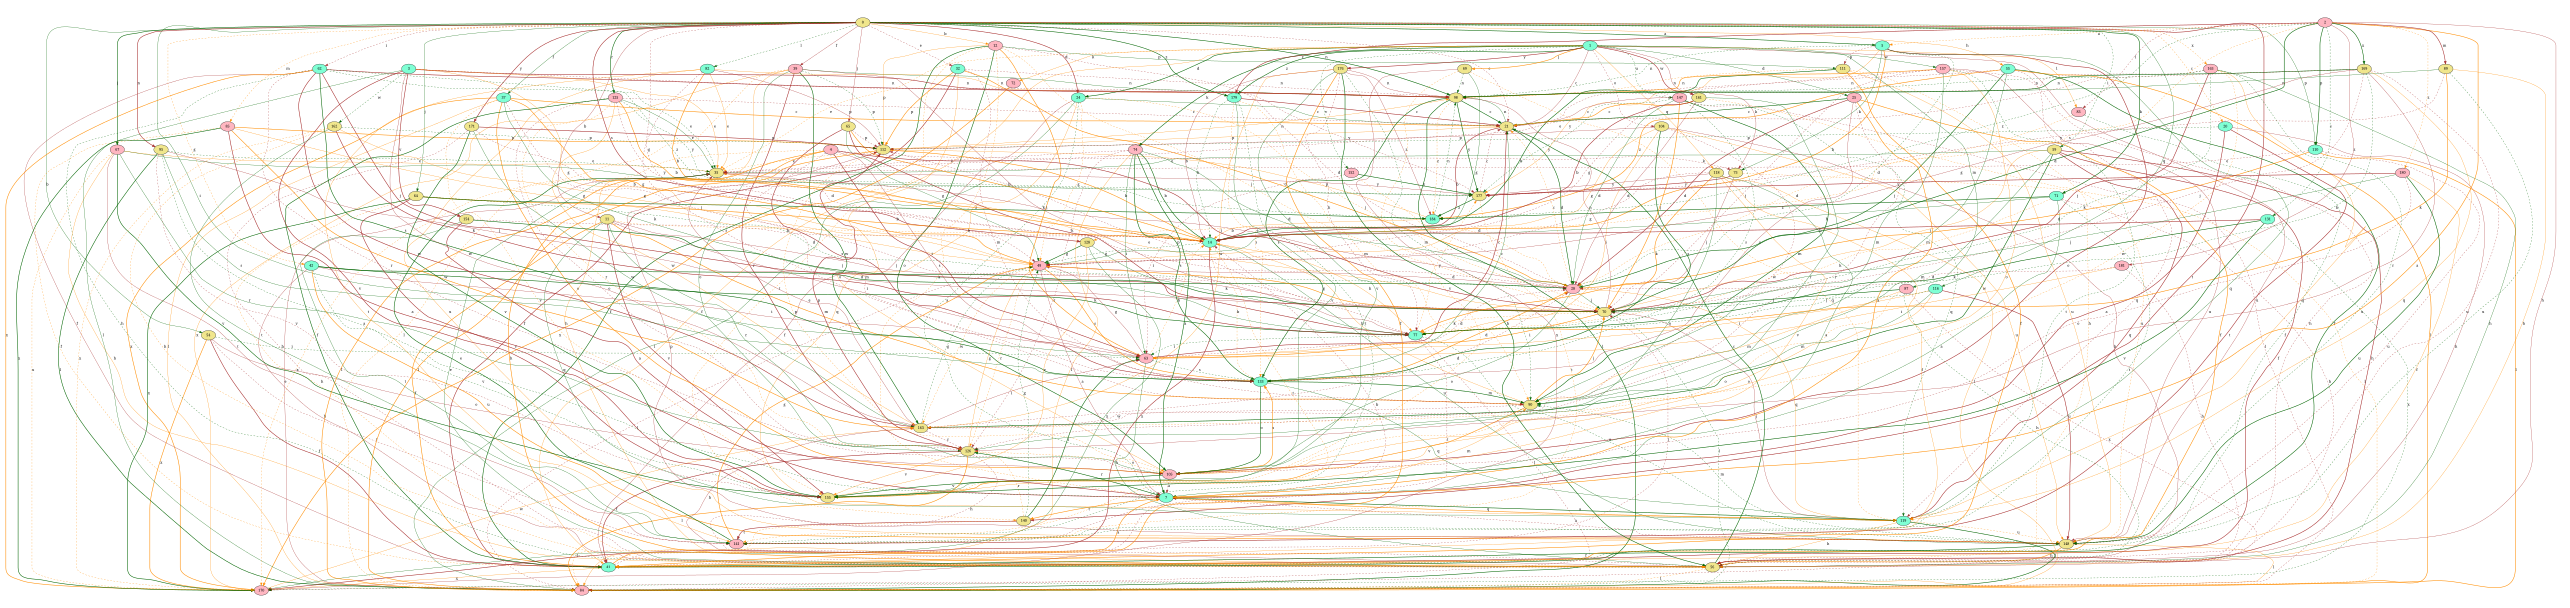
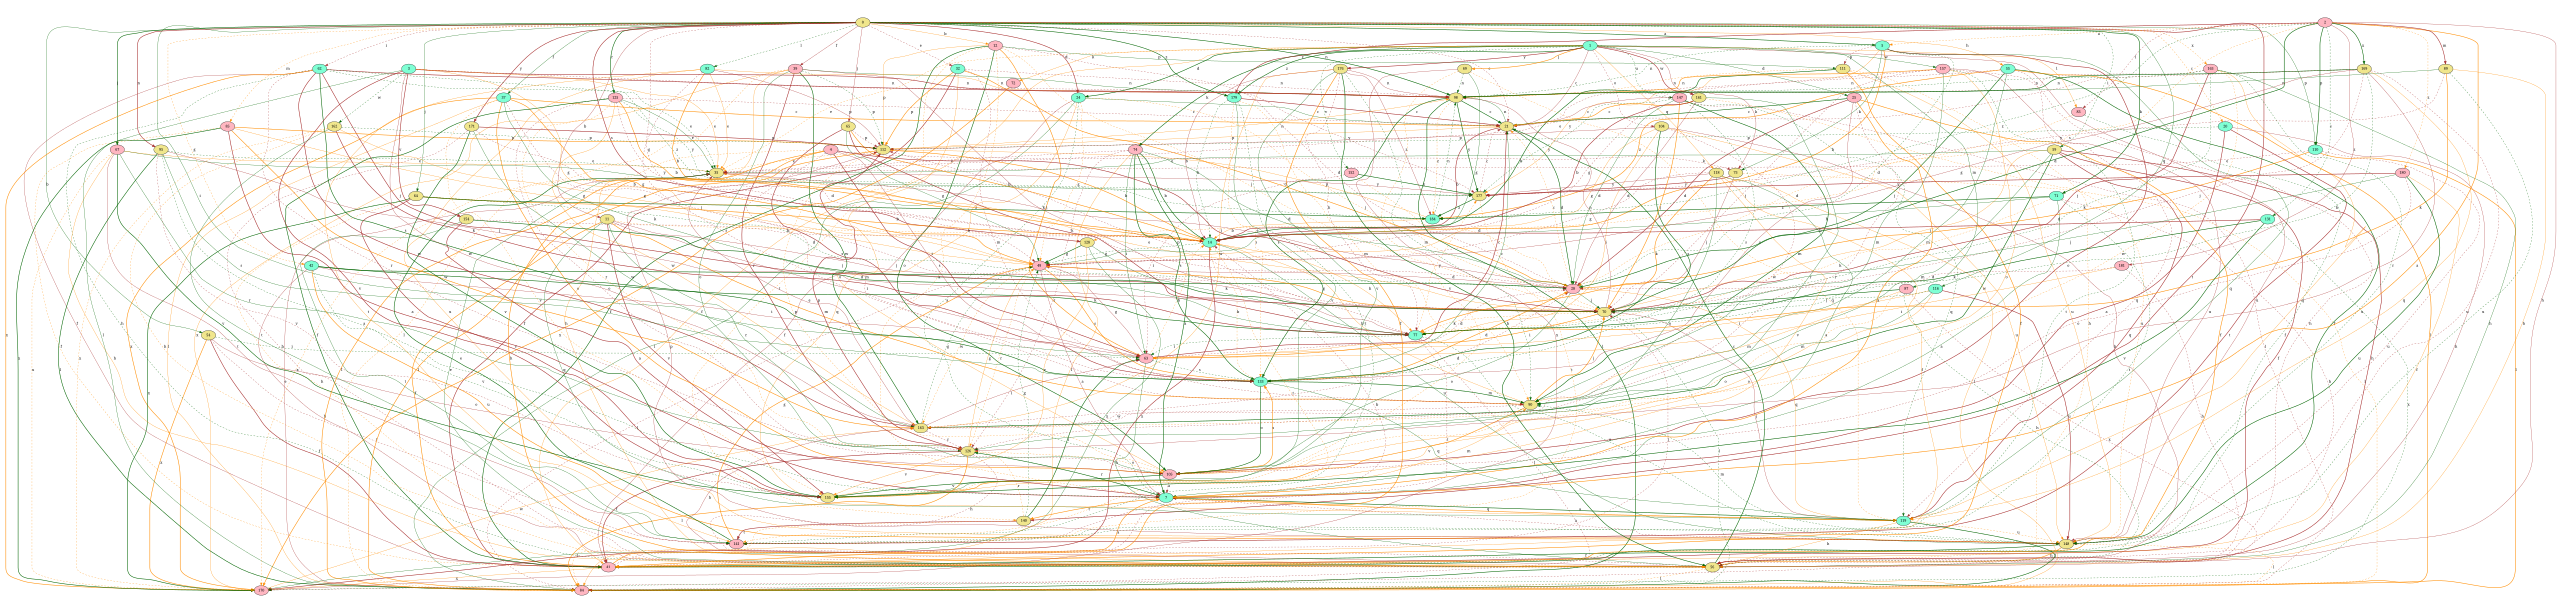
  strict digraph {
    fontname="Noto Serif"
    node [fillcolor=khaki fontname="Noto Serif" style=filled]
    edge [color=darkgreen fontname="Noto Serif" style=dashed]
    5 [fillcolor=aquamarine]
    0
    11
    12 [fillcolor=lightpink]
    20 [fillcolor=aquamarine]
    21
    24 [fillcolor=aquamarine]
    32 [fillcolor=aquamarine]
    37 [fillcolor=aquamarine]
    39 [fillcolor=lightpink]
    42 [fillcolor=aquamarine]
    49 [fillcolor=lightpink]
    54
    55 [fillcolor=aquamarine]
    59
    62 [fillcolor=aquamarine]
    63 [fillcolor=lightpink]
    64
    65
    67 [fillcolor=lightpink]
    71 [fillcolor=aquamarine]
    82 [fillcolor=aquamarine]
    85 [fillcolor=lightpink]
    95
    98
    110 [fillcolor=aquamarine]
    116 [fillcolor=aquamarine]
    125 [fillcolor=lightpink]
    128
    140
    165 [fillcolor=lightpink]
    171
    179 [fillcolor=aquamarine]
    75
    28 [fillcolor=lightpink]
    177
    14 [fillcolor=aquamarine]
    105 [fillcolor=lightpink]
    111
    119 [fillcolor=aquamarine]
-   41 [fillcolor=aquamarine]
+   41 [fillcolor=lightpink]
    155
    70
    90
    126
    7 [fillcolor=aquamarine]
    112
    56
    141 [fillcolor=lightpink]
    84 [fillcolor=lightpink]
    170 [fillcolor=lightpink]
    77 [fillcolor=aquamarine]
    163
    148
    133 [fillcolor=aquamarine]
    184 [fillcolor=aquamarine]
    35
    1 [fillcolor=aquamarine]
    25 [fillcolor=lightpink]
    69
    72 [fillcolor=lightpink]
    74 [fillcolor=lightpink]
    83 [fillcolor=lightpink]
    87 [fillcolor=lightpink]
    104
    118
    147 [fillcolor=lightpink]
    152 [fillcolor=lightpink]
    157 [fillcolor=lightpink]
    161
    176
    2 [fillcolor=lightpink]
    89
    131 [fillcolor=aquamarine]
    169
    180 [fillcolor=lightpink]
    181 [fillcolor=lightpink]
    3 [fillcolor=aquamarine]
    154
    162
    4 [fillcolor=lightpink]
    5 -> 98 [label=n]
    5 -> 75 [label=k style=solid]
    5 -> 28 [label=d]
    5 -> 177 [color=darkorange label=y style=solid]
    5 -> 14 [color=darkorange label=b style=bold]
    5 -> 105 [color=brown label=o style=bold]
    5 -> 111 [color=brown label=p]
    5 -> 119 [label=q style=solid]
    0 -> 5 [label=a style=bold]
    0 -> 11 [color=brown label=b style=solid]
    0 -> 12 [color=darkorange label=b style=solid]
    0 -> 20 [color=darkorange label=c]
    0 -> 21 [color=brown label=c]
    0 -> 24 [color=brown label=d style=bold]
    0 -> 32 [color=brown label=e]
    0 -> 37 [label=f style=solid]
    0 -> 39 [color=brown label=f style=solid]
    0 -> 42 [color=darkorange label=g]
    0 -> 49 [color=brown label=g]
    0 -> 54 [label=b style=solid]
    0 -> 55 [color=darkorange label=h style=solid]
    0 -> 59 [label=i]
    0 -> 62 [color=brown label=i]
    0 -> 63 [label=i style=solid]
    0 -> 64 [label=j style=solid]
    0 -> 65 [color=brown label=j style=solid]
    0 -> 67 [label=j style=bold]
    0 -> 71 [label=k style=bold]
    0 -> 82 [label=l]
    0 -> 85 [color=darkorange label=m]
    0 -> 95 [color=brown label=n style=bold]
    0 -> 98 [label=n style=bold]
    0 -> 110 [label=p style=solid]
    0 -> 116 [label=q style=solid]
    0 -> 125 [label=r style=bold]
    0 -> 128 [color=brown label=s style=bold]
    0 -> 140 [color=brown label=t style=bold]
    0 -> 165 [color=darkorange label=x]
    0 -> 171 [color=brown label=y style=bold]
    0 -> 179 [label=z style=bold]
    11 -> 63 [color=brown label=i style=solid]
    11 -> 14 [color=darkorange label=b]
    11 -> 119 [label=q style=solid]
    11 -> 41 [color=darkorange label=f style=bold]
    11 -> 155 [color=brown label=v style=bold]
    11 -> 70 [color=brown label=j style=solid]
    11 -> 90 [color=darkorange label=m style=bold]
    11 -> 126 [label=r style=solid]
    12 -> 63 [color=darkorange label=i style=bold]
    12 -> 140 [color=darkorange label=t]
    12 -> 28 [color=brown label=d]
    12 -> 105 [label=o style=bold]
    12 -> 111 [label=p style=solid]
    12 -> 41 [label=f style=bold]
    12 -> 70 [color=darkorange label=j]
    12 -> 7 [color=darkorange label=a]
    12 -> 112 [color=darkorange label=p style=solid]
    20 -> 7 [color=brown label=a style=bold]
    20 -> 112 [label=p]
    20 -> 56 [color=brown label=h style=solid]
    20 -> 141 [color=brown label=t style=bold]
    21 -> 98 [label=n style=solid]
    21 -> 28 [label=d style=bold]
    21 -> 14 [color=brown label=b style=bold]
    21 -> 112 [color=darkorange label=p style=solid]
    24 -> 21 [label=c style=solid]
    24 -> 49 [color=darkorange label=g]
    24 -> 119 [color=darkorange label=q style=solid]
    24 -> 41 [color=brown label=f style=solid]
    24 -> 70 [color=darkorange label=j]
    24 -> 7 [label=a]
    24 -> 84 [label=l style=solid]
    32 -> 98 [color=brown label=n]
    32 -> 28 [color=darkorange label=d style=bold]
    32 -> 105 [color=darkorange label=o style=solid]
    32 -> 41 [color=brown label=f style=bold]
    32 -> 90 [color=brown label=m]
    32 -> 112 [color=darkorange label=p style=bold]
    37 -> 21 [color=darkorange label=c style=bold]
    37 -> 49 [color=darkorange label=g style=bold]
    37 -> 105 [color=darkorange label=o style=bold]
    37 -> 155 [color=darkorange label=v]
    37 -> 70 [color=brown label=j]
    37 -> 84 [color=darkorange label=l style=solid]
    37 -> 170 [color=darkorange label=x style=bold]
    37 -> 77 [label=k style=solid]
    39 -> 98 [label=n style=solid]
    39 -> 105 [label=o style=solid]
    39 -> 126 [color=brown label=r style=bold]
    39 -> 112 [label=p]
    39 -> 56 [color=darkorange label=h style=solid]
    39 -> 84 [color=darkorange label=l]
    39 -> 170 [color=darkorange label=x style=solid]
    39 -> 77 [color=brown label=k style=solid]
    39 -> 163 [label=w style=bold]
    42 -> 63 [color=brown label=i style=solid]
    42 -> 28 [label=d style=bold]
    42 -> 155 [label=v]
    42 -> 56 [color=brown label=h style=solid]
    42 -> 77 [label=k style=bold]
    42 -> 148 [color=darkorange label=u style=bold]
    49 -> 28 [color=brown label=d style=solid]
    49 -> 126 [color=darkorange label=r]
    49 -> 7 [color=brown label=a style=solid]
    49 -> 84 [color=brown label=l]
    49 -> 163 [color=darkorange label=w]
    49 -> 133 [color=darkorange label=s style=bold]
    54 -> 63 [label=i]
    54 -> 105 [color=brown label=o style=solid]
    54 -> 41 [color=brown label=f style=bold]
    54 -> 141 [color=brown label=t]
    54 -> 170 [color=darkorange label=x style=bold]
    55 -> 98 [color=brown label=n]
    55 -> 119 [color=brown label=q]
    55 -> 41 [label=f style=bold]
    55 -> 70 [label=j style=bold]
    55 -> 90 [label=m style=solid]
    55 -> 84 [color=darkorange label=l style=bold]
    55 -> 184 [color=darkorange label=z style=bold]
    59 -> 119 [color=brown label=q style=bold]
    59 -> 41 [color=brown label=f style=bold]
    59 -> 70 [color=darkorange label=j style=solid]
    59 -> 90 [label=m style=solid]
    59 -> 56 [color=brown label=h style=bold]
    59 -> 163 [label=w style=bold]
    59 -> 35 [label=e style=solid]
    62 -> 98 [color=brown label=n style=bold]
    62 -> 41 [color=brown label=f style=solid]
    62 -> 70 [color=brown label=j style=bold]
    62 -> 126 [color=brown label=r]
    62 -> 56 [label=h]
    62 -> 170 [color=darkorange label=x style=bold]
    62 -> 163 [color=brown label=w style=bold]
    62 -> 133 [label=s style=bold]
    62 -> 184 [label=z]
    62 -> 35 [label=e]
    63 -> 21 [color=brown label=c style=bold]
    63 -> 49 [color=brown label=g style=solid]
    63 -> 28 [color=brown label=d]
    63 -> 14 [color=darkorange label=b]
    63 -> 56 [label=h style=solid]
    63 -> 133 [label=s]
    64 -> 28 [label=d]
    64 -> 14 [color=darkorange label=b style=bold]
    64 -> 155 [color=brown label=v style=bold]
    64 -> 56 [color=darkorange label=h]
    64 -> 170 [label=x style=bold]
    64 -> 184 [label=z style=bold]
    65 -> 49 [label=g style=solid]
    65 -> 14 [color=darkorange label=b style=bold]
    65 -> 112 [color=brown label=p]
    65 -> 77 [color=brown label=k style=bold]
    65 -> 133 [color=brown label=s style=bold]
    67 -> 177 [label=y style=solid]
    67 -> 155 [label=v style=bold]
    67 -> 126 [label=r style=solid]
    67 -> 56 [color=darkorange label=h style=solid]
    67 -> 141 [color=brown label=t style=solid]
    67 -> 170 [color=darkorange label=x]
    67 -> 35 [color=darkorange label=e style=solid]
    71 -> 14 [label=b style=solid]
    71 -> 7 [label=a style=solid]
    71 -> 56 [color=brown label=h]
    71 -> 141 [label=t]
    71 -> 77 [color=darkorange label=k]
    71 -> 184 [label=z style=bold]
    82 -> 98 [color=darkorange label=n style=solid]
    82 -> 14 [color=darkorange label=b style=bold]
    82 -> 112 [color=brown label=p style=solid]
    82 -> 141 [color=darkorange label=t style=solid]
    82 -> 148 [color=darkorange label=u style=solid]
    82 -> 133 [color=brown label=s]
    82 -> 35 [color=darkorange label=e style=solid]
    85 -> 49 [color=darkorange label=g style=solid]
    85 -> 41 [color=darkorange label=f]
    85 -> 7 [color=brown label=a style=bold]
    85 -> 112 [color=darkorange label=p style=bold]
    85 -> 170 [label=x style=bold]
    85 -> 163 [color=darkorange label=w style=bold]
    95 -> 155 [color=brown label=v]
    95 -> 70 [color=brown label=j style=solid]
    95 -> 7 [label=a]
    95 -> 84 [label=l style=bold]
    95 -> 133 [label=s style=solid]
    95 -> 35 [label=e]
    98 -> 21 [label=c style=bold]
    98 -> 177 [label=y style=bold]
    98 -> 84 [label=l style=bold]
    98 -> 133 [label=s style=bold]
    98 -> 184 [color=darkorange label=z]
    110 -> 28 [color=darkorange label=d style=bold]
    110 -> 84 [color=darkorange label=l style=bold]
    110 -> 148 [color=brown label=u]
    110 -> 35 [color=brown label=e]
    116 -> 63 [color=darkorange label=i style=solid]
    116 -> 105 [color=darkorange label=o style=solid]
    116 -> 70 [label=j]
    116 -> 90 [label=m style=solid]
    116 -> 148 [color=brown label=u style=bold]
    125 -> 21 [color=brown label=c]
    125 -> 28 [color=brown label=d]
    125 -> 177 [label=y]
    125 -> 14 [color=darkorange label=b style=bold]
    125 -> 105 [color=brown label=o]
    125 -> 41 [label=f style=bold]
    125 -> 126 [color=darkorange label=r]
    125 -> 163 [color=darkorange label=w style=solid]
    125 -> 35 [label=e style=solid]
    128 -> 49 [label=g style=bold]
    128 -> 155 [color=darkorange label=v style=solid]
    128 -> 170 [label=x style=solid]
    128 -> 77 [label=k style=solid]
    140 -> 49 [label=g]
    140 -> 63 [label=i style=bold]
    140 -> 126 [color=darkorange label=r]
    140 -> 141 [color=brown label=t style=bold]
    140 -> 84 [color=darkorange label=l]
    165 -> 21 [color=brown label=c]
    165 -> 98 [label=n]
    165 -> 119 [color=darkorange label=q style=solid]
    165 -> 70 [color=brown label=j style=bold]
    165 -> 56 [label=h style=solid]
    165 -> 77 [label=k]
    165 -> 163 [color=darkorange label=w]
    165 -> 148 [label=u]
    171 -> 14 [color=brown label=b]
    171 -> 155 [label=v style=bold]
    171 -> 112 [color=brown label=p style=bold]
    171 -> 56 [color=brown label=h]
    171 -> 163 [label=w style=solid]
    179 -> 21 [color=brown label=c style=bold]
    179 -> 14 [label=b]
    179 -> 155 [label=v style=solid]
    179 -> 90 [color=darkorange label=m]
    179 -> 141 [label=t]
    179 -> 133 [color=darkorange label=s]
    75 -> 177 [color=brown label=y style=bold]
    75 -> 70 [color=brown label=j style=solid]
    75 -> 84 [color=darkorange label=l]
    28 -> 21 [color=darkorange label=c]
    28 -> 105 [label=o style=solid]
    28 -> 119 [color=darkorange label=q style=solid]
    28 -> 70 [label=j style=solid]
    28 -> 35 [color=brown label=e style=solid]
    177 -> 21 [color=brown label=c]
    177 -> 141 [color=darkorange label=t]
    177 -> 184 [label=z style=bold]
    14 -> 49 [label=g]
    14 -> 141 [color=darkorange label=t]
    14 -> 170 [color=brown label=x style=bold]
    14 -> 77 [color=darkorange label=k style=solid]
    14 -> 148 [label=u style=solid]
    105 -> 155 [label=v style=bold]
    105 -> 7 [color=brown label=a]
    105 -> 112 [color=darkorange label=p]
    105 -> 133 [color=darkorange label=s style=bold]
    111 -> 98 [color=darkorange label=n]
    111 -> 14 [label=b style=bold]
    111 -> 41 [color=darkorange label=f style=bold]
    111 -> 56 [color=darkorange label=h]
    111 -> 148 [color=darkorange label=u style=solid]
    119 -> 70 [color=brown label=j style=solid]
    119 -> 7 [label=a style=bold]
    119 -> 56 [color=darkorange label=h style=solid]
    119 -> 84 [label=l style=bold]
    119 -> 148 [color=darkorange label=u]
    41 -> 14 [color=brown label=b]
    41 -> 70 [color=brown label=j]
    41 -> 7 [color=darkorange label=a style=bold]
    41 -> 170 [color=darkorange label=x style=solid]
    70 -> 49 [color=darkorange label=g style=bold]
    70 -> 63 [color=darkorange label=i style=bold]
    70 -> 98 [color=brown label=n style=solid]
    70 -> 84 [label=l]
    70 -> 77 [color=darkorange label=k]
    70 -> 35 [color=darkorange label=e style=solid]
    90 -> 14 [color=darkorange label=b style=solid]
    90 -> 155 [color=darkorange label=v style=bold]
    90 -> 70 [color=darkorange label=j style=bold]
    90 -> 163 [color=brown label=w]
    126 -> 49 [color=darkorange label=g style=solid]
    126 -> 105 [color=darkorange label=o]
    126 -> 41 [color=brown label=f style=bold]
    126 -> 155 [color=darkorange label=v style=solid]
    126 -> 112 [color=brown label=p style=bold]
    126 -> 56 [color=brown label=h]
    126 -> 84 [color=darkorange label=l style=bold]
    7 -> 140 [color=darkorange label=t style=bold]
    7 -> 119 [color=darkorange label=q style=bold]
    7 -> 90 [color=darkorange label=m style=solid]
    7 -> 126 [label=r style=bold]
    112 -> 98 [color=darkorange label=n style=solid]
    112 -> 14 [color=darkorange label=b style=bold]
    112 -> 84 [color=darkorange label=l style=bold]
    112 -> 35 [color=darkorange label=e]
    56 -> 21 [label=c style=bold]
    56 -> 84 [color=darkorange label=l]
    56 -> 35 [label=e style=solid]
    141 -> 49 [color=darkorange label=g style=bold]
    141 -> 35 [label=e style=bold]
    84 -> 35 [color=brown label=e style=solid]
    170 -> 163 [color=darkorange label=w style=solid]
    77 -> 63 [label=i]
    77 -> 177 [color=darkorange label=y]
    77 -> 112 [color=brown label=p]
    77 -> 141 [color=brown label=t]
    77 -> 84 [color=brown label=l]
    77 -> 148 [label=u]
    163 -> 49 [label=g]
    163 -> 63 [color=brown label=i style=solid]
    163 -> 28 [color=brown label=d]
    163 -> 126 [color=brown label=r]
    163 -> 56 [color=brown label=h style=solid]
    163 -> 35 [color=brown label=e style=solid]
    148 -> 41 [label=f style=bold]
    148 -> 90 [label=m]
    148 -> 7 [color=brown label=a]
    148 -> 112 [color=brown label=p style=solid]
    148 -> 56 [color=darkorange label=h style=bold]
-   148 -> 84 [color=darkorange label=l style=solid]
+   148 -> 84 [color=darkorange label=l]
    133 -> 21 [label=c style=solid]
    133 -> 28 [color=darkorange label=d style=bold]
    133 -> 14 [color=darkorange label=b]
    133 -> 105 [label=o style=bold]
    133 -> 119 [label=q style=solid]
    133 -> 90 [label=m style=bold]
    184 -> 98 [label=n]
    184 -> 14 [color=darkorange label=b style=solid]
    184 -> 112 [color=darkorange label=p style=solid]
    35 -> 177 [color=brown label=y style=solid]
    1 -> 21 [color=brown label=c style=solid]
    1 -> 24 [label=d style=bold]
    1 -> 179 [label=z style=bold]
    1 -> 75 [color=brown label=k style=solid]
    1 -> 41 [color=darkorange label=f style=solid]
    1 -> 148 [color=brown label=u style=solid]
    1 -> 35 [color=darkorange label=e]
    1 -> 25 [label=d style=solid]
    1 -> 69 [color=darkorange label=j style=bold]
    1 -> 72 [color=darkorange label=k style=solid]
    1 -> 74 [label=k style=bold]
    1 -> 83 [color=darkorange label=l style=solid]
    1 -> 87 [label=m style=solid]
    1 -> 104 [color=brown label=o]
    1 -> 118 [color=darkorange label=q style=solid]
    1 -> 147 [label=u]
    1 -> 152 [label=v]
    1 -> 157 [label=w style=solid]
    1 -> 161 [color=brown label=w style=bold]
    1 -> 176 [color=brown label=y style=bold]
    25 -> 21 [label=c style=bold]
    25 -> 28 [color=brown label=d style=bold]
    25 -> 41 [color=darkorange label=f style=bold]
    25 -> 126 [color=brown label=r]
    25 -> 7 [color=darkorange label=a style=bold]
    25 -> 133 [color=brown label=s style=solid]
    69 -> 49 [label=g style=solid]
    69 -> 98 [label=n]
    69 -> 119 [color=darkorange label=q]
    69 -> 155 [color=darkorange label=v]
    69 -> 170 [color=brown label=x style=solid]
    72 -> 170 [color=darkorange label=x style=bold]
    74 -> 63 [label=i style=solid]
    74 -> 28 [label=d style=solid]
    74 -> 14 [label=b style=bold]
    74 -> 126 [color=brown label=r]
    74 -> 7 [label=a style=bold]
    74 -> 84 [color=darkorange label=l style=solid]
    74 -> 133 [label=s style=bold]
    74 -> 35 [color=brown label=e]
    83 -> 28 [color=darkorange label=d]
    83 -> 41 [label=f]
    87 -> 105 [color=darkorange label=o]
    87 -> 70 [label=j style=bold]
    87 -> 90 [color=darkorange label=m style=solid]
    87 -> 56 [label=h]
    87 -> 170 [color=brown label=x]
    104 -> 49 [color=darkorange label=g style=solid]
    104 -> 63 [color=darkorange label=i style=solid]
    104 -> 112 [color=brown label=p style=solid]
    104 -> 56 [color=brown label=h style=solid]
    104 -> 163 [color=brown label=w]
    104 -> 148 [color=darkorange label=u style=solid]
    104 -> 133 [label=s style=bold]
    118 -> 49 [color=brown label=g]
    118 -> 177 [color=brown label=y style=solid]
    118 -> 105 [label=o style=solid]
    118 -> 41 [color=darkorange label=f style=solid]
    118 -> 155 [color=darkorange label=v style=solid]
    118 -> 7 [label=a style=solid]
    118 -> 84 [color=darkorange label=l style=solid]
    118 -> 77 [color=darkorange label=k style=bold]
    147 -> 21 [color=brown label=c style=solid]
    147 -> 28 [label=d style=solid]
    147 -> 177 [label=y]
    147 -> 119 [label=q]
    147 -> 70 [color=darkorange label=j style=bold]
    147 -> 90 [label=m style=bold]
    147 -> 84 [color=brown label=l]
    147 -> 133 [label=s]
    152 -> 63 [color=brown label=i]
    152 -> 28 [color=darkorange label=d]
    152 -> 177 [label=y style=bold]
    157 -> 49 [color=brown label=g]
    157 -> 98 [color=darkorange label=n style=bold]
    157 -> 105 [color=darkorange label=o style=solid]
    157 -> 70 [color=brown label=j]
    157 -> 90 [label=m style=solid]
    157 -> 56 [color=brown label=h]
    157 -> 141 [label=t]
    157 -> 148 [color=brown label=u style=solid]
    161 -> 21 [color=darkorange label=c style=bold]
    161 -> 28 [color=brown label=d style=solid]
    161 -> 14 [color=brown label=b style=bold]
    161 -> 126 [label=r style=solid]
    161 -> 148 [color=darkorange label=u]
    176 -> 98 [color=brown label=n style=solid]
    176 -> 14 [color=brown label=b style=solid]
    176 -> 41 [color=darkorange label=f style=bold]
    176 -> 155 [label=v style=solid]
    176 -> 90 [label=m]
    176 -> 56 [label=h style=bold]
    176 -> 77 [color=brown label=k]
    176 -> 163 [color=darkorange label=w style=solid]
    176 -> 184 [color=brown label=z style=solid]
    2 -> 5 [color=darkorange label=a]
    2 -> 110 [label=p style=bold]
    2 -> 128 [color=darkorange label=s]
    2 -> 179 [color=brown label=z style=bold]
    2 -> 28 [label=d style=bold]
    2 -> 7 [color=darkorange label=a style=bold]
    2 -> 56 [color=brown label=h style=solid]
    2 -> 184 [label=z]
    2 -> 83 [color=brown label=l]
    2 -> 89 [color=brown label=m style=bold]
    2 -> 131 [label=s]
    2 -> 169 [label=x style=bold]
    2 -> 180 [color=darkorange label=z]
    2 -> 181 [color=brown label=z style=solid]
    89 -> 98 [label=n style=solid]
    89 -> 177 [color=brown label=y]
    89 -> 56 [color=darkorange label=h style=solid]
    89 -> 77 [color=darkorange label=k style=bold]
    89 -> 148 [label=u]
    131 -> 14 [color=brown label=b style=bold]
    131 -> 155 [label=v style=bold]
    131 -> 170 [label=x]
    131 -> 77 [label=k style=bold]
    169 -> 49 [color=brown label=g style=solid]
    169 -> 98 [label=n style=bold]
    169 -> 119 [color=darkorange label=q style=solid]
    169 -> 70 [color=brown label=j]
    169 -> 126 [color=brown label=r style=solid]
    169 -> 77 [label=k]
    169 -> 148 [color=brown label=u]
    169 -> 35 [color=brown label=e]
    180 -> 177 [color=brown label=y style=bold]
    180 -> 105 [color=brown label=o]
    180 -> 41 [color=darkorange label=f style=solid]
    180 -> 70 [label=j style=solid]
    180 -> 148 [label=u style=bold]
    181 -> 63 [color=darkorange label=i style=solid]
    181 -> 28 [color=brown label=d]
    181 -> 56 [color=brown label=h]
    3 -> 49 [color=darkorange label=g style=solid]
    3 -> 98 [color=brown label=n style=bold]
    3 -> 177 [color=brown label=y]
    3 -> 155 [color=brown label=v style=bold]
    3 -> 84 [label=l style=solid]
    3 -> 163 [color=brown label=w style=solid]
    3 -> 35 [color=darkorange label=e style=solid]
    3 -> 154 [color=brown label=v style=bold]
    3 -> 162 [label=w]
    154 -> 14 [color=brown label=b]
    154 -> 70 [label=j style=bold]
    154 -> 7 [color=brown label=a style=bold]
    154 -> 141 [label=t style=solid]
    162 -> 49 [color=darkorange label=g style=solid]
    162 -> 112 [label=p]
    162 -> 56 [color=darkorange label=h]
    162 -> 141 [label=t style=solid]
    162 -> 170 [color=darkorange label=x]
    162 -> 77 [color=brown label=k style=bold]
    4 -> 63 [color=brown label=i style=bold]
    4 -> 75 [color=brown label=k]
    4 -> 70 [color=brown label=j style=bold]
    4 -> 90 [color=brown label=m]
    4 -> 56 [color=darkorange label=h style=bold]
    4 -> 84 [color=darkorange label=l style=bold]
    4 -> 170 [color=darkorange label=x]
    4 -> 133 [color=brown label=s style=solid]
  }
